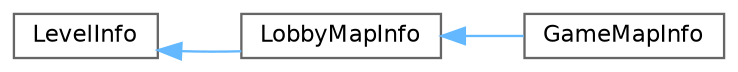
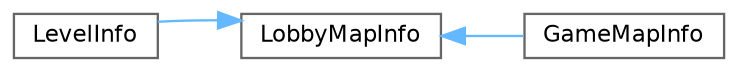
  digraph {
    rankdir=LR
    node [color=grey40 fillcolor=white fontname=Helvetica fontsize=10 shape=box style=filled]
    edge [color=steelblue1 dir=back fontname=Helvetica fontsize=10 labelfontname=Helvetica labelfontsize=10 style=solid]
    n1 [height=0.2 label=LevelInfo width=0.4]
    n2 [height=0.2 label=LobbyMapInfo width=0.4]
    n3 [height=0.2 label=GameMapInfo width=0.4]
-   n1 -> n2
+   n2 -> n1
    n2 -> n3
  }
